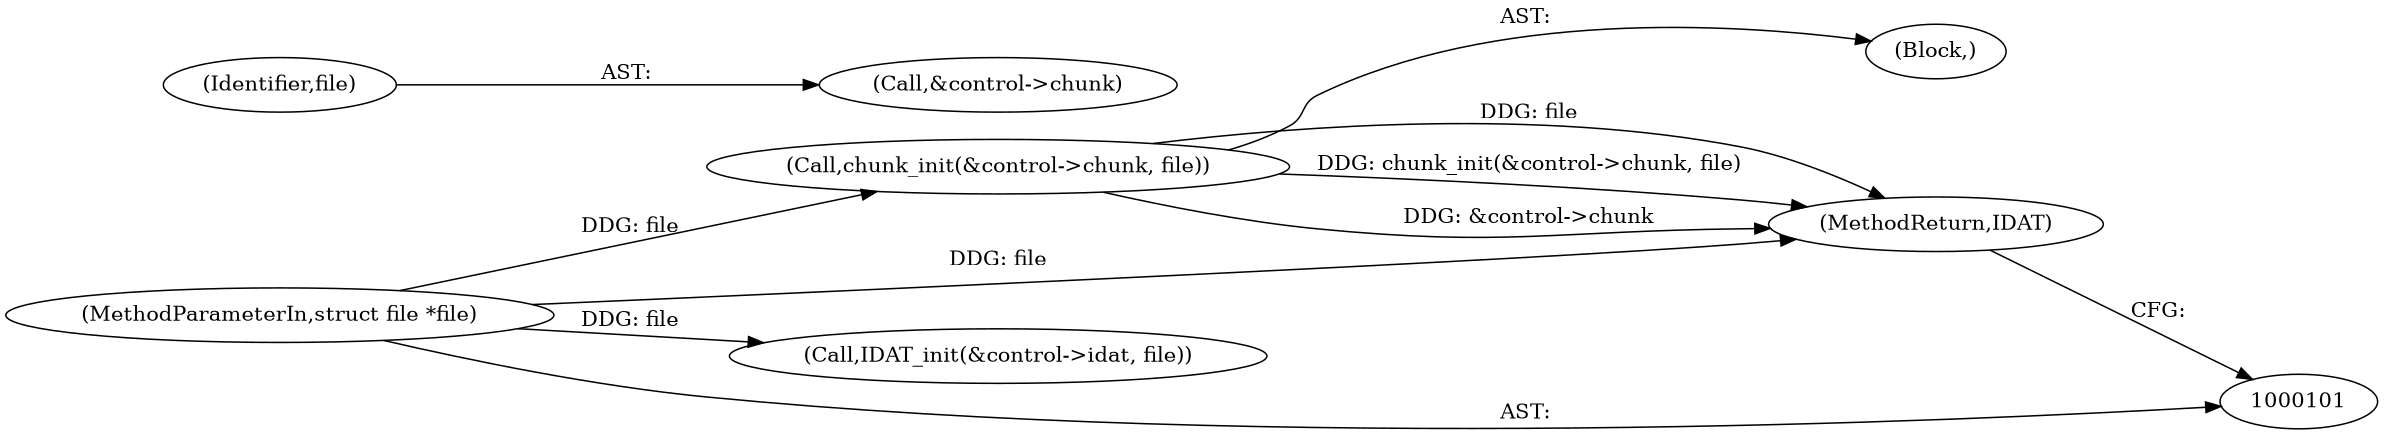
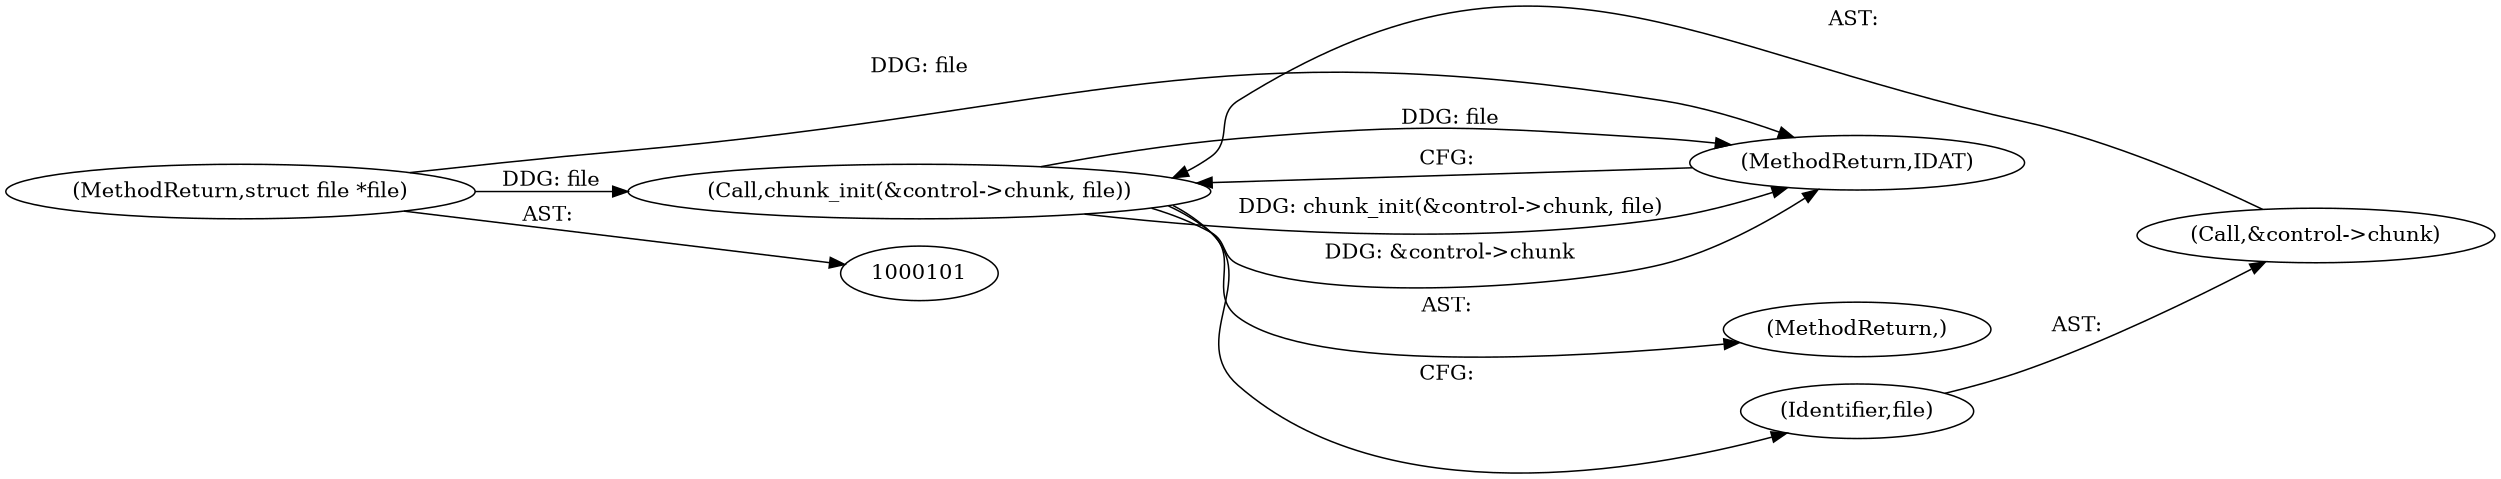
  digraph {
    rankdir=LR
    n1 [label="(Call,chunk_init(&control->chunk, file))"]
    n2 [label="(MethodReturn,IDAT)"]
-   n3 [label="(Block,)"]
+   n3 [label="(MethodReturn,)"]
    n4 [label="(Identifier,file)"]
    n5 [label="(Call,&control->chunk)"]
-   n6 [label="(MethodParameterIn,struct file *file)"]
-   n7 [label="(Call,IDAT_init(&control->idat, file))"]
+   n6 [label="(MethodReturn,struct file *file)"]
    1000101
    n1 -> n2 [label="DDG: chunk_init(&control->chunk, file)"]
    n1 -> n2 [label="DDG: &control->chunk"]
    n1 -> n2 [label="DDG: file"]
    n1 -> n3 [label="AST: "]
-   n2 -> 1000101 [label="CFG: "]
+   n1 -> n4 [label="CFG: "]
+   n2 -> n1 [label="CFG: "]
    n4 -> n5 [label="AST: "]
+   n5 -> n1 [label="AST: "]
    n6 -> n1 [label="DDG: file"]
    n6 -> n2 [label="DDG: file"]
-   n6 -> n7 [label="DDG: file"]
    n6 -> 1000101 [label="AST: "]
  }
